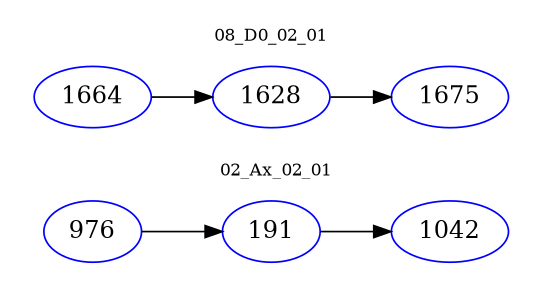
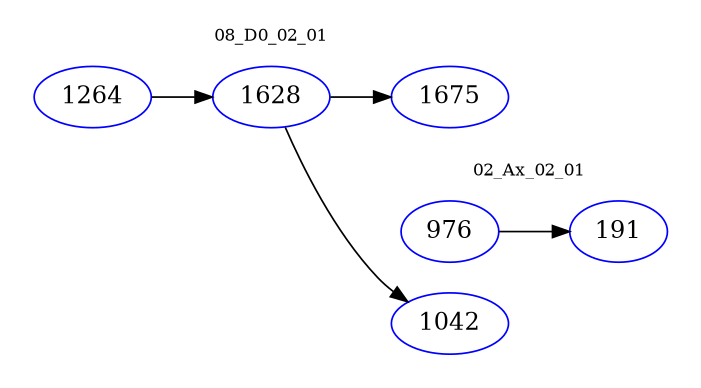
  digraph {
    rankdir=LR
    node [color=blue]
    edge [color=black]
    n1 [label=976]
    n2 [label=191]
    n3 [label=1042]
-   n4 [label=1664]
+   n4 [label=1264]
    n5 [label=1628]
    n6 [label=1675]
    subgraph cluster_1 {
      color=white
      fontsize=10
      label="02_Ax_02_01"
      n1
      n2
      n3
    }
    subgraph cluster_2 {
      color=white
      fontsize=10
      label="08_D0_02_01"
      n4
      n5
      n6
    }
    n1 -> n2
-   n2 -> n3
+   n5 -> n3
    n4 -> n5
    n5 -> n6
  }
